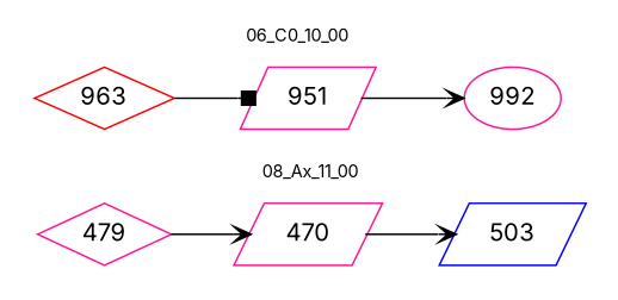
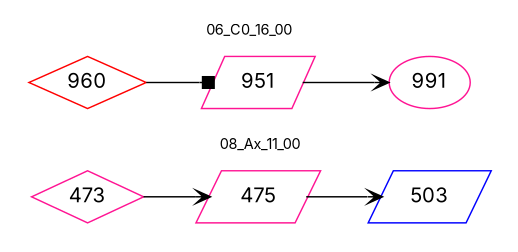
  digraph {
    fontname=Inter
    rankdir=LR
    node [color=deeppink fontname=Inter shape=parallelogram]
    edge [arrowhead=vee color=black fontname=Inter]
-   n1 [label=479 shape=diamond]
-   n2 [label=470]
+   n1 [label=473 shape=diamond]
+   n2 [label=475]
    n3 [color=blue label=503]
-   n4 [color=red label=963 shape=diamond]
+   n4 [color=red label=960 shape=diamond]
    n5 [label=951]
-   n6 [label=992 shape=ellipse]
+   n6 [label=991 shape=ellipse]
    subgraph cluster_1 {
      color=white
      fontsize=10
      label="08_Ax_11_00"
      n1
      n2
      n3
    }
    subgraph cluster_2 {
      color=white
      fontsize=10
-     label="06_C0_10_00"
+     label="06_C0_16_00"
      n4
      n5
      n6
    }
    n1 -> n2
    n2 -> n3
    n4 -> n5 [arrowhead=box]
    n5 -> n6
  }
